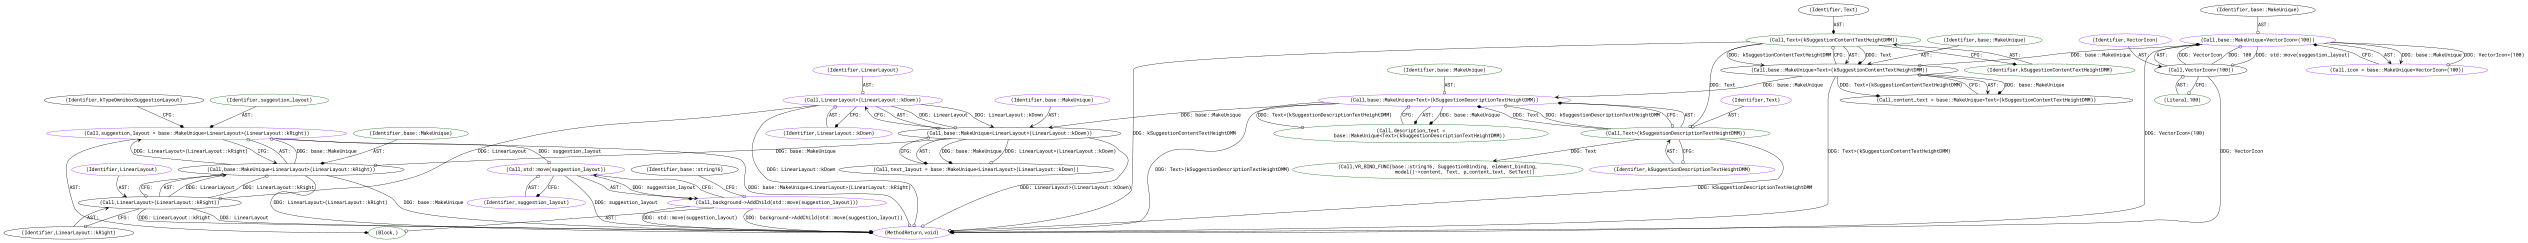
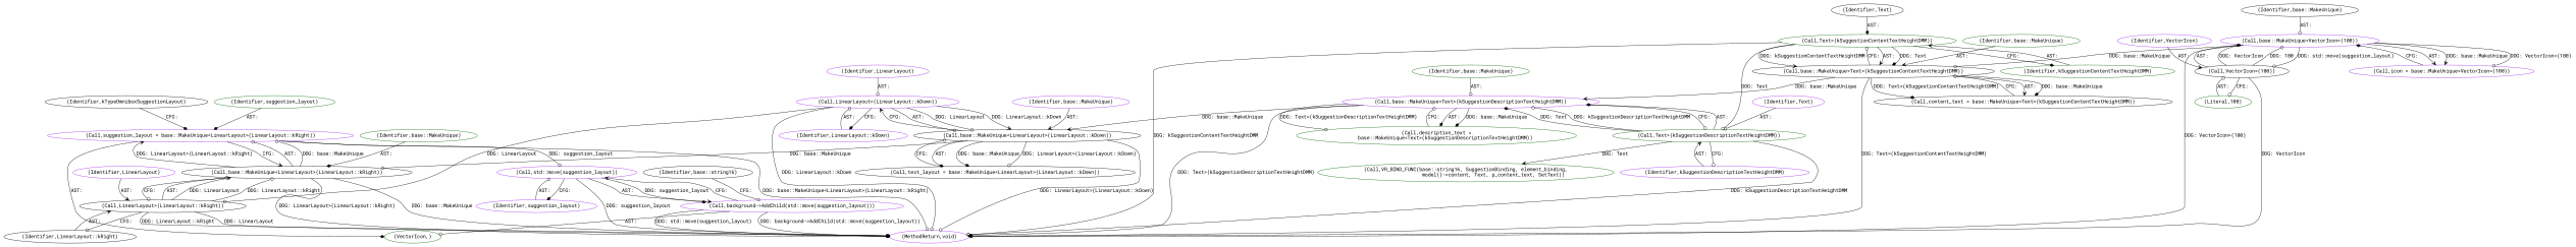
  digraph {
    fontname="Roboto Mono"
    node [color=purple fontname="Roboto Mono"]
    edge [arrowhead=odot fontname="Roboto Mono"]
    n1 [label="(Call,std::move(suggestion_layout))"]
    n2 [label="(Call,background->AddChild(std::move(suggestion_layout)))"]
    n3 [label="(Identifier,suggestion_layout)"]
    n4 [label="(MethodReturn,void)"]
-   n5 [color=darkgreen label="(Block,)"]
+   n5 [color=darkgreen label="(VectorIcon,)"]
    n6 [label="(Call,suggestion_layout = base::MakeUnique<LinearLayout>(LinearLayout::kRight))"]
    n7 [color=black label="(Call,base::MakeUnique<LinearLayout>(LinearLayout::kRight))"]
    n8 [color=black label="(Call,LinearLayout>(LinearLayout::kRight))"]
    n9 [color=black label="(Identifier,LinearLayout::kRight)"]
    n10 [color=black label="(Call,base::MakeUnique<LinearLayout>(LinearLayout::kDown))"]
    n11 [label="(Call,LinearLayout>(LinearLayout::kDown))"]
    n12 [color=black label="(Call,text_layout = base::MakeUnique<LinearLayout>(LinearLayout::kDown))"]
    n13 [label="(Identifier,LinearLayout::kDown)"]
    n14 [label="(Call,base::MakeUnique<Text>(kSuggestionDescriptionTextHeightDMM))"]
    n15 [color=darkgreen label="(Call,Text>(kSuggestionDescriptionTextHeightDMM))"]
    n16 [color=darkgreen label="(Call,description_text =\n      base::MakeUnique<Text>(kSuggestionDescriptionTextHeightDMM))"]
    n17 [color=darkgreen label="(Call,VR_BIND_FUNC(base::string16, SuggestionBinding, element_binding,\n                   model()->content, Text, p_content_text, SetText))"]
    n18 [label="(Identifier,kSuggestionDescriptionTextHeightDMM)"]
    n19 [color=black label="(Call,base::MakeUnique<Text>(kSuggestionContentTextHeightDMM))"]
    n20 [color=darkgreen label="(Call,Text>(kSuggestionContentTextHeightDMM))"]
    n21 [color=black label="(Call,content_text = base::MakeUnique<Text>(kSuggestionContentTextHeightDMM))"]
    n22 [color=darkgreen label="(Identifier,kSuggestionContentTextHeightDMM)"]
    n23 [label="(Call,base::MakeUnique<VectorIcon>(100))"]
    n24 [color=black label="(Call,VectorIcon>(100))"]
    n25 [label="(Call,icon = base::MakeUnique<VectorIcon>(100))"]
    n26 [color=darkgreen label="(Literal,100)"]
    n27 [label="(Identifier,LinearLayout)"]
    n28 [color=black label="(Identifier,Text)"]
    n29 [color=black label="(Identifier,base::string16)"]
    n30 [label="(Identifier,base::MakeUnique)"]
    n31 [label="(Identifier,Text)"]
    n32 [color=black label="(Identifier,base::MakeUnique)"]
    n33 [label="(Identifier,LinearLayout)"]
    n34 [label="(Identifier,VectorIcon)"]
    n35 [color=darkgreen label="(Identifier,suggestion_layout)"]
    n36 [color=black label="(Identifier,kTypeOmniboxSuggestionLayout)"]
    n37 [color=darkgreen label="(Identifier,base::MakeUnique)"]
    n38 [color=darkgreen label="(Identifier,base::MakeUnique)"]
    n39 [color=darkgreen label="(Identifier,base::MakeUnique)"]
    n1 -> n2 [arrowhead=vee label="AST: "]
    n1 -> n2 [arrowhead=diamond label="DDG: suggestion_layout"]
    n1 -> n3 [arrowhead=diamond label="CFG: "]
    n1 -> n4 [arrowhead=vee label="DDG: suggestion_layout"]
    n2 -> n1 [arrowhead=vee label="CFG: "]
    n2 -> n4 [arrowhead=diamond label="DDG: std::move(suggestion_layout)"]
    n2 -> n4 [label="DDG: background->AddChild(std::move(suggestion_layout))"]
    n2 -> n5 [label="AST: "]
    n3 -> n1 [label="AST: "]
    n6 -> n1 [label="DDG: suggestion_layout"]
    n6 -> n4 [label="DDG: base::MakeUnique<LinearLayout>(LinearLayout::kRight)"]
    n6 -> n5 [arrowhead=diamond label="AST: "]
    n6 -> n7 [arrowhead=vee label="CFG: "]
    n7 -> n4 [label="DDG: base::MakeUnique"]
    n7 -> n4 [arrowhead=diamond label="DDG: LinearLayout>(LinearLayout::kRight)"]
    n7 -> n6 [label="AST: "]
    n7 -> n6 [label="DDG: base::MakeUnique"]
    n7 -> n6 [arrowhead=vee label="DDG: LinearLayout>(LinearLayout::kRight)"]
    n7 -> n8 [label="CFG: "]
    n8 -> n4 [label="DDG: LinearLayout"]
    n8 -> n4 [arrowhead=diamond label="DDG: LinearLayout::kRight"]
    n8 -> n7 [label="AST: "]
    n8 -> n7 [arrowhead=vee label="DDG: LinearLayout"]
    n8 -> n7 [label="DDG: LinearLayout::kRight"]
    n8 -> n9 [label="CFG: "]
    n9 -> n8 [arrowhead=vee label="AST: "]
    n10 -> n4 [label="DDG: LinearLayout>(LinearLayout::kDown)"]
    n10 -> n7 [label="DDG: base::MakeUnique"]
    n10 -> n11 [arrowhead=vee label="CFG: "]
    n10 -> n12 [arrowhead=diamond label="AST: "]
    n10 -> n12 [arrowhead=diamond label="DDG: base::MakeUnique"]
    n10 -> n12 [label="DDG: LinearLayout>(LinearLayout::kDown)"]
    n11 -> n4 [label="DDG: LinearLayout::kDown"]
    n11 -> n8 [label="DDG: LinearLayout"]
    n11 -> n10 [label="AST: "]
    n11 -> n10 [label="DDG: LinearLayout"]
    n11 -> n10 [arrowhead=vee label="DDG: LinearLayout::kDown"]
    n11 -> n13 [arrowhead=diamond label="CFG: "]
    n12 -> n10 [label="CFG: "]
    n13 -> n11 [label="AST: "]
    n14 -> n4 [arrowhead=diamond label="DDG: Text>(kSuggestionDescriptionTextHeightDMM)"]
    n14 -> n10 [arrowhead=vee label="DDG: base::MakeUnique"]
    n14 -> n15 [label="CFG: "]
    n14 -> n16 [arrowhead=diamond label="AST: "]
    n14 -> n16 [arrowhead=diamond label="DDG: base::MakeUnique"]
    n14 -> n16 [label="DDG: Text>(kSuggestionDescriptionTextHeightDMM)"]
    n15 -> n4 [label="DDG: kSuggestionDescriptionTextHeightDMM"]
    n15 -> n14 [arrowhead=diamond label="AST: "]
    n15 -> n14 [arrowhead=diamond label="DDG: Text"]
    n15 -> n14 [label="DDG: kSuggestionDescriptionTextHeightDMM"]
    n15 -> n17 [arrowhead=vee label="DDG: Text"]
    n15 -> n18 [label="CFG: "]
    n16 -> n14 [label="CFG: "]
    n18 -> n15 [arrowhead=vee label="AST: "]
    n19 -> n4 [arrowhead=diamond label="DDG: Text>(kSuggestionContentTextHeightDMM)"]
    n19 -> n14 [arrowhead=vee label="DDG: base::MakeUnique"]
    n19 -> n20 [label="CFG: "]
    n19 -> n21 [arrowhead=vee label="AST: "]
    n19 -> n21 [arrowhead=diamond label="DDG: base::MakeUnique"]
    n19 -> n21 [arrowhead=diamond label="DDG: Text>(kSuggestionContentTextHeightDMM)"]
    n20 -> n4 [label="DDG: kSuggestionContentTextHeightDMM"]
    n20 -> n15 [label="DDG: Text"]
    n20 -> n19 [arrowhead=vee label="AST: "]
    n20 -> n19 [arrowhead=diamond label="DDG: Text"]
    n20 -> n19 [arrowhead=vee label="DDG: kSuggestionContentTextHeightDMM"]
    n20 -> n22 [arrowhead=diamond label="CFG: "]
    n21 -> n19 [label="CFG: "]
    n22 -> n20 [arrowhead=vee label="AST: "]
    n23 -> n4 [label="DDG: VectorIcon>(100)"]
    n23 -> n19 [label="DDG: base::MakeUnique"]
    n23 -> n24 [label="DDG: std::move(suggestion_layout)"]
    n23 -> n25 [arrowhead=vee label="AST: "]
    n23 -> n25 [arrowhead=vee label="DDG: base::MakeUnique"]
    n23 -> n25 [label="DDG: VectorIcon>(100)"]
    n24 -> n4 [arrowhead=vee label="DDG: VectorIcon"]
    n24 -> n23 [arrowhead=diamond label="AST: "]
    n24 -> n23 [label="DDG: VectorIcon"]
    n24 -> n23 [label="DDG: 100"]
    n24 -> n26 [label="CFG: "]
    n25 -> n23 [arrowhead=diamond label="CFG: "]
    n26 -> n24 [label="AST: "]
    n27 -> n8 [arrowhead=vee label="AST: "]
    n28 -> n20 [arrowhead=diamond label="AST: "]
    n29 -> n2 [label="CFG: "]
    n30 -> n10 [arrowhead=vee label="AST: "]
    n31 -> n15 [label="AST: "]
    n32 -> n23 [label="AST: "]
    n33 -> n11 [label="AST: "]
    n34 -> n24 [arrowhead=vee label="AST: "]
    n35 -> n6 [arrowhead=diamond label="AST: "]
    n36 -> n6 [arrowhead=diamond label="CFG: "]
    n37 -> n7 [arrowhead=diamond label="AST: "]
    n38 -> n19 [arrowhead=vee label="AST: "]
    n39 -> n14 [label="AST: "]
  }
